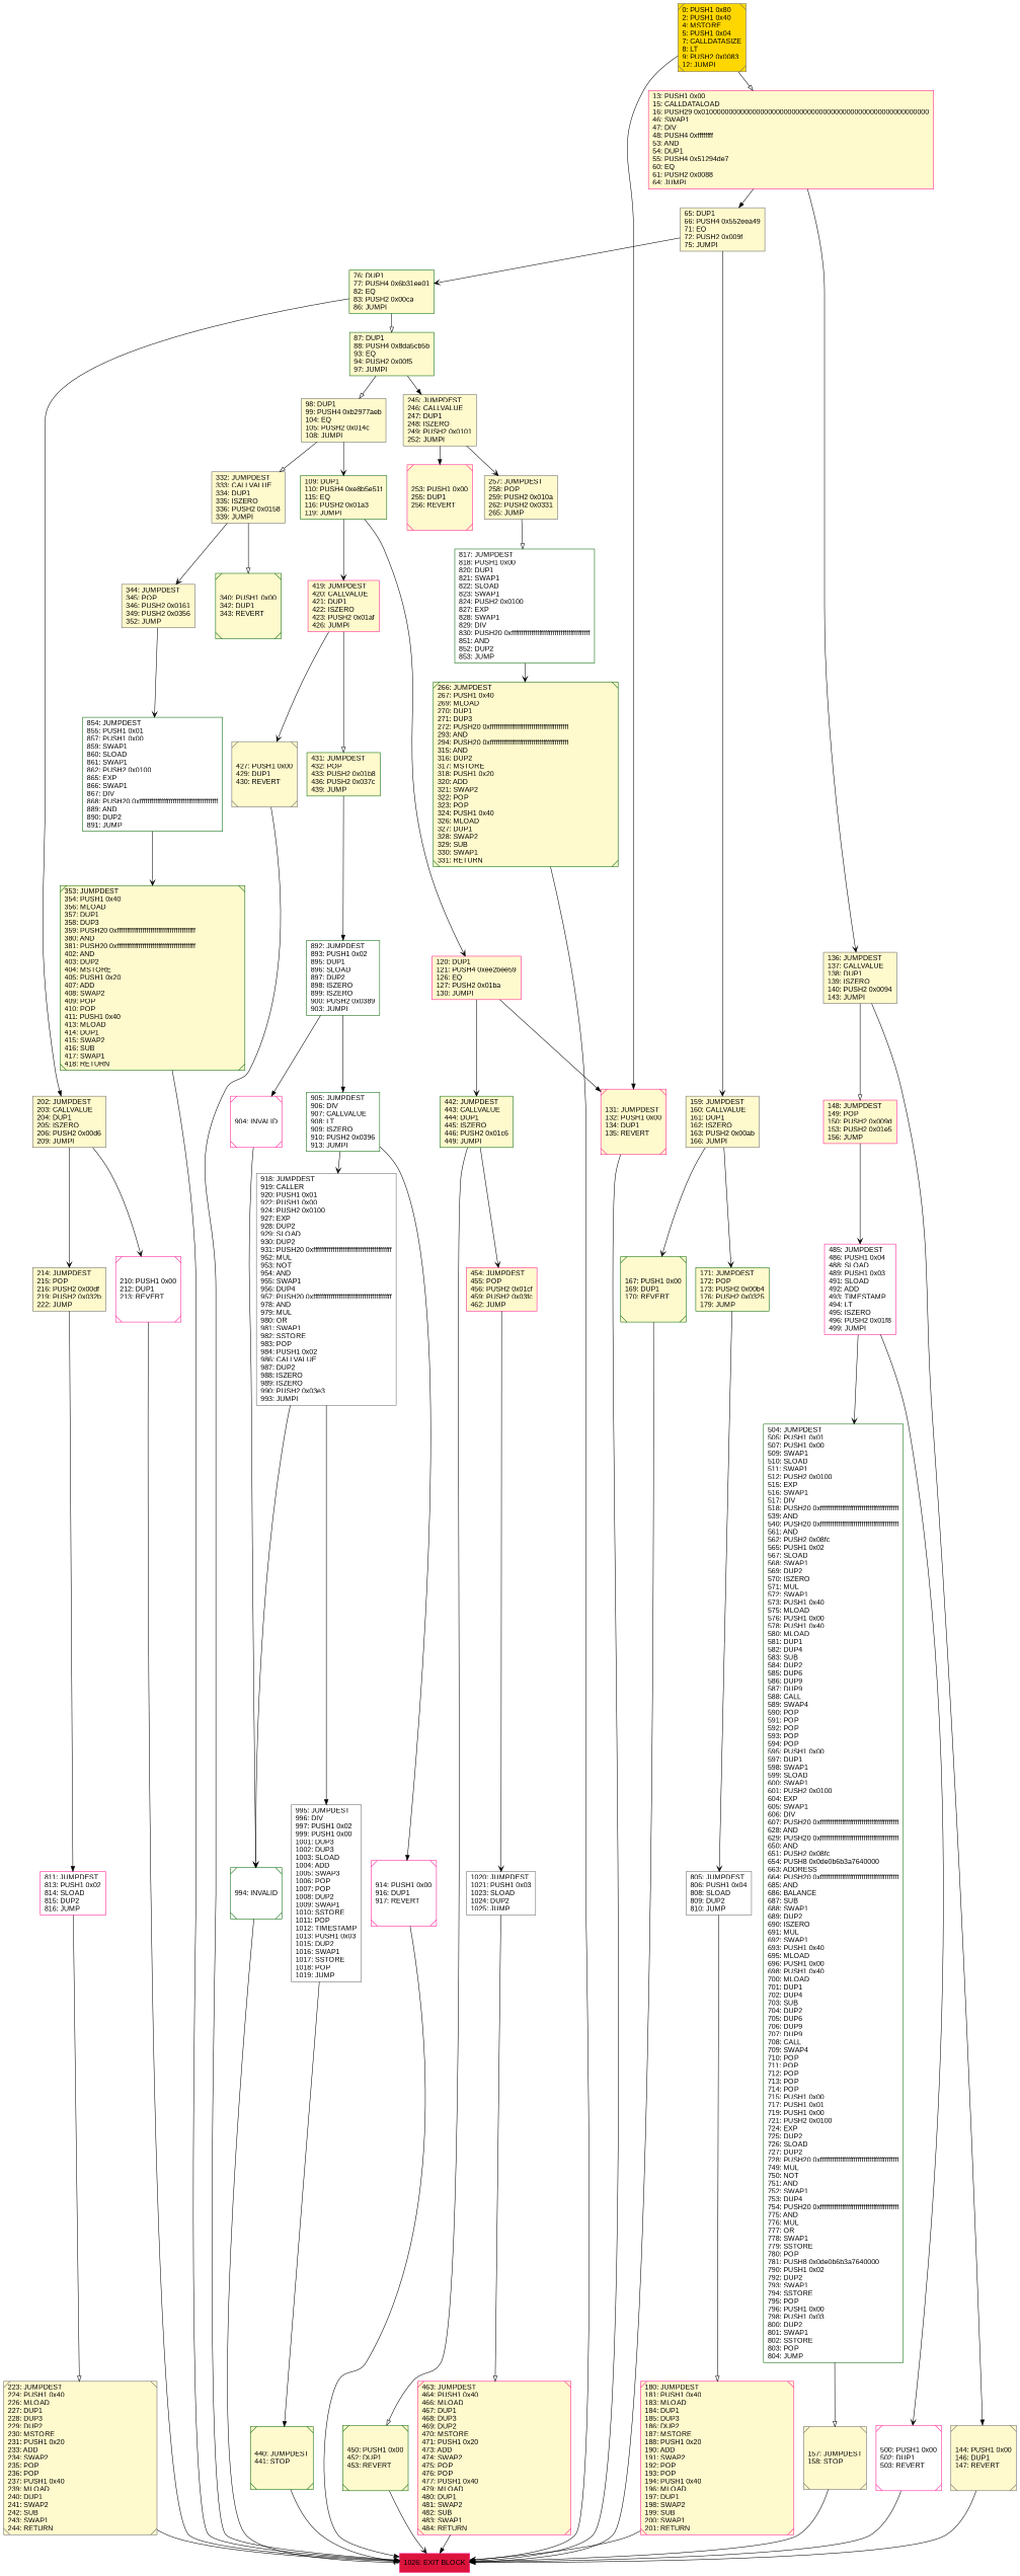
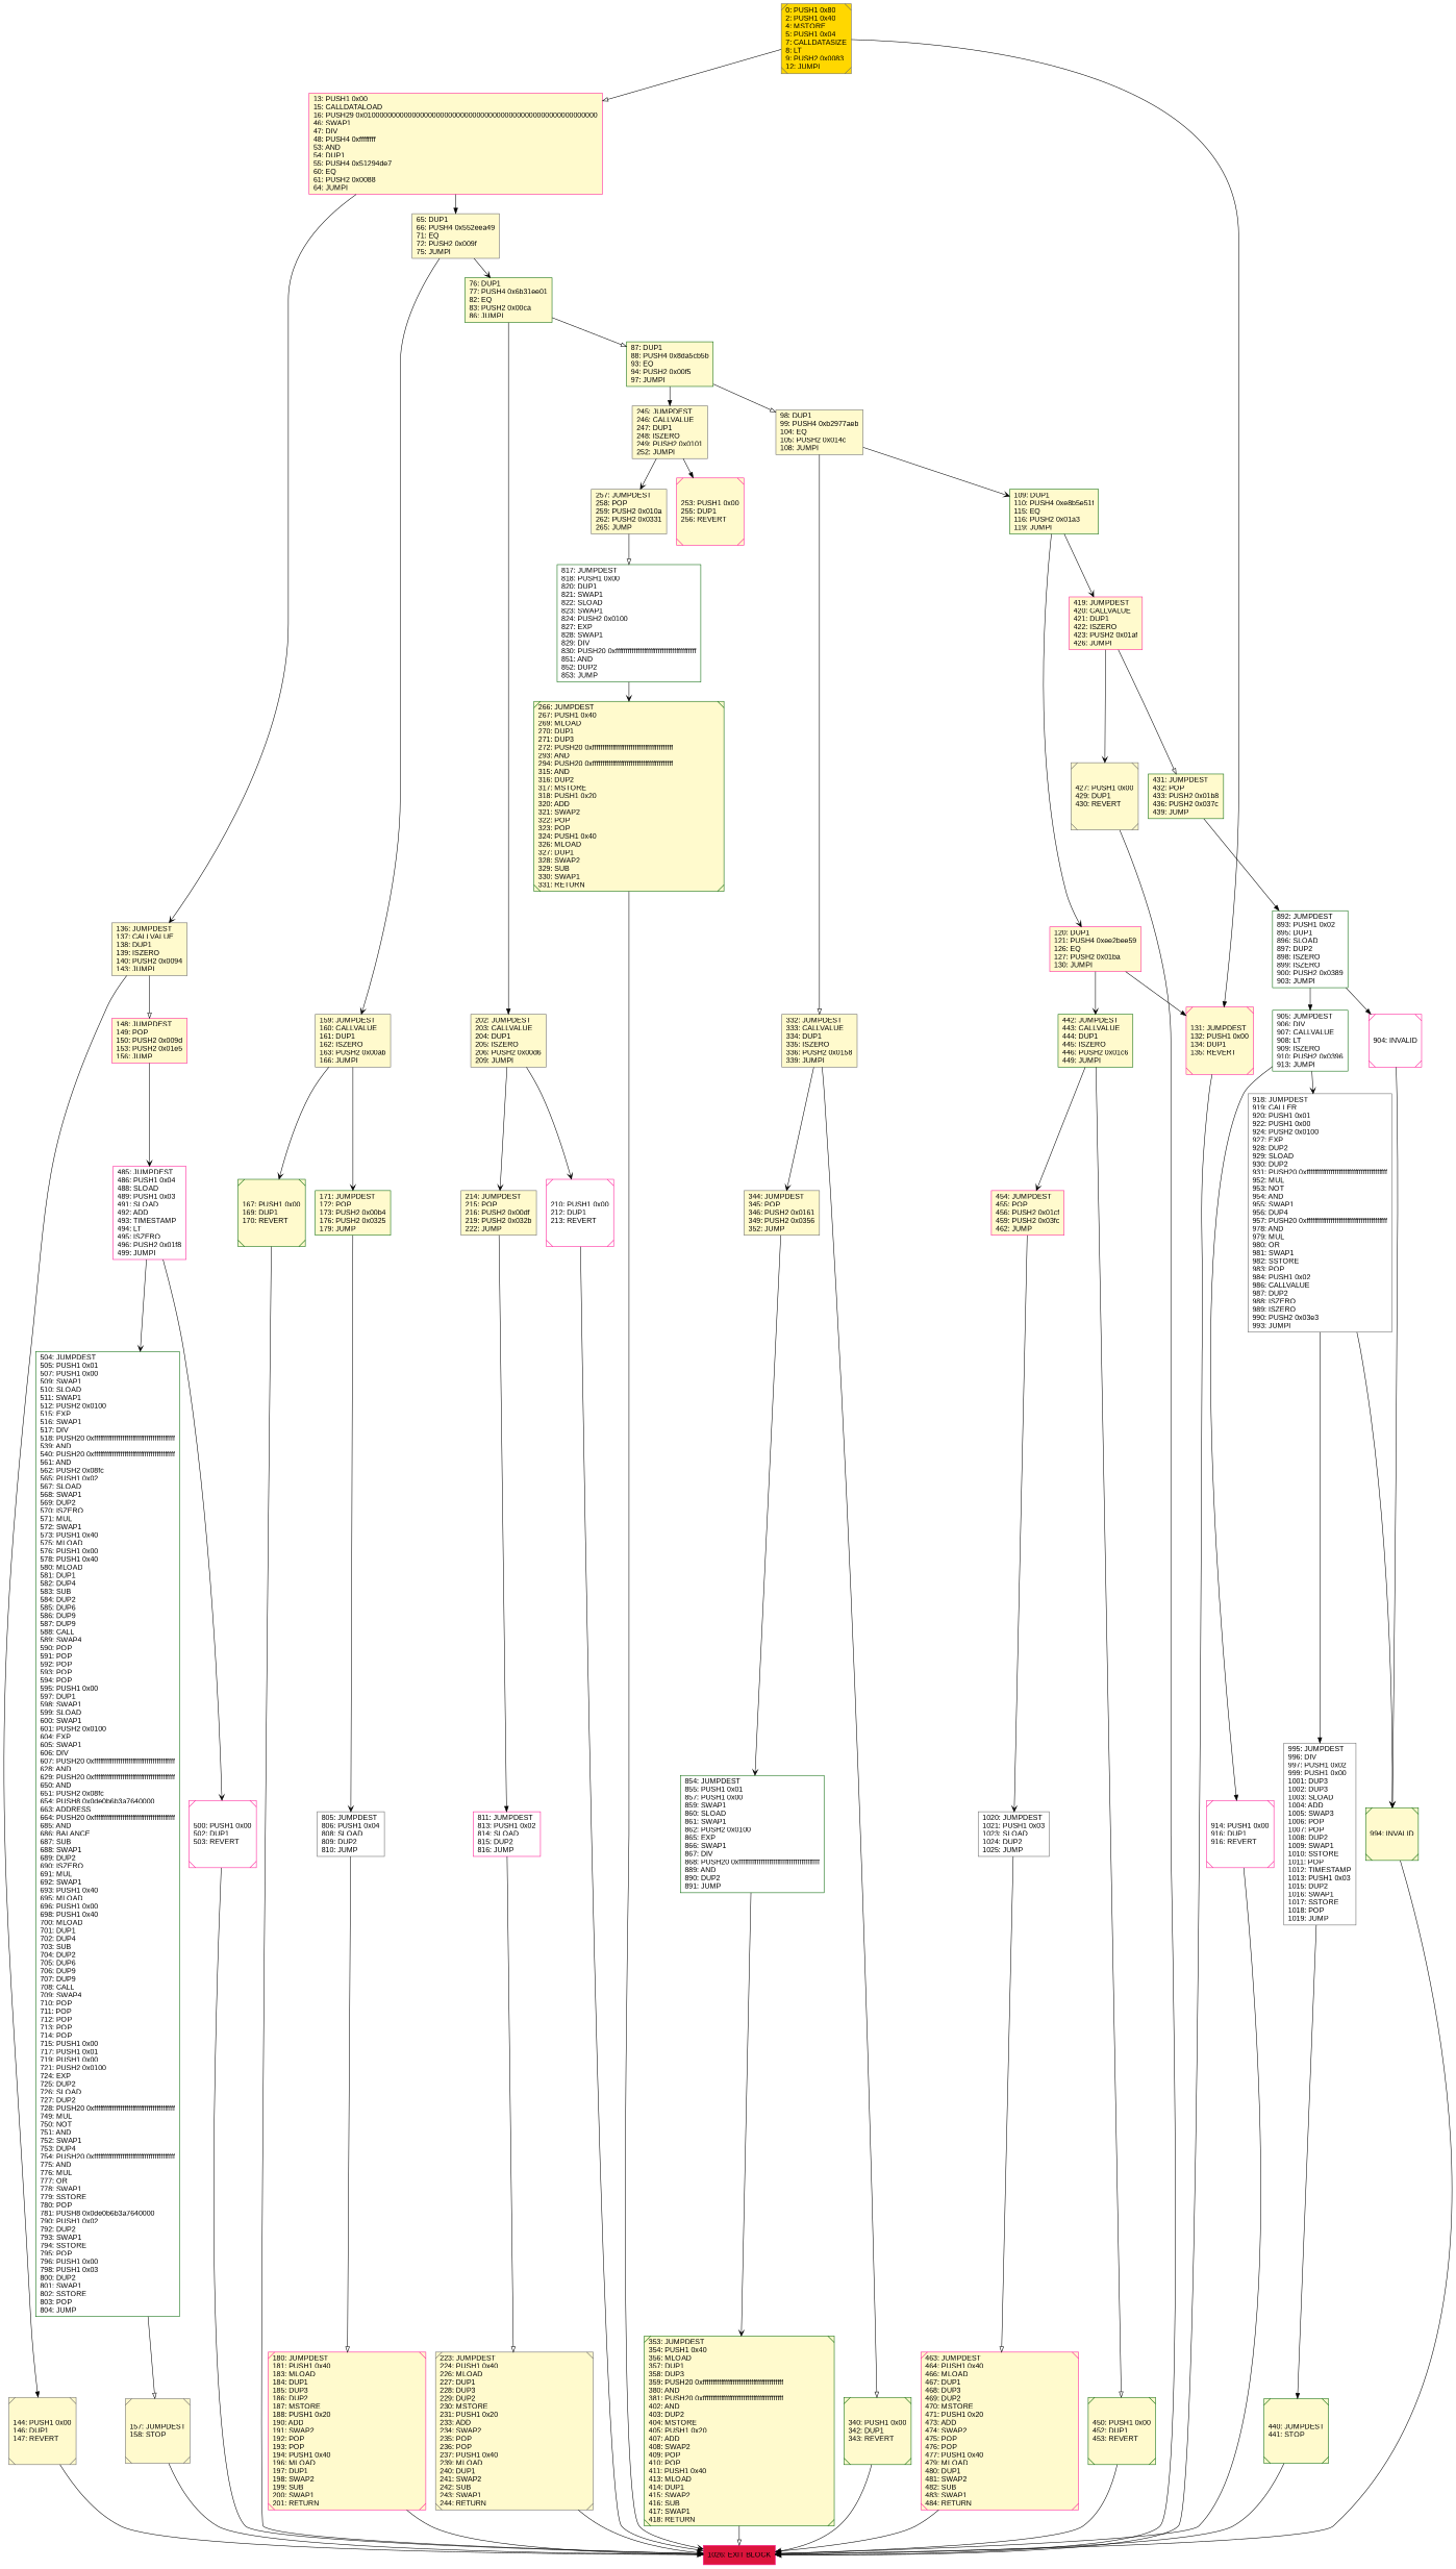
  digraph {
    rankdir=UD
    node [color=gray40 fillcolor=lemonchiffon fontcolor=black fontname=arial shape=box style=filled]
    edge [arrowhead=vee]
    n1 [color=deeppink fillcolor=crimson label="1026: EXIT BLOCK\l"]
    n2 [color=deeppink label="131: JUMPDEST\l132: PUSH1 0x00\l134: DUP1\l135: REVERT\l" shape=Msquare]
    n3 [color=darkgreen label="167: PUSH1 0x00\l169: DUP1\l170: REVERT\l" shape=Msquare]
    n4 [color=deeppink label="180: JUMPDEST\l181: PUSH1 0x40\l183: MLOAD\l184: DUP1\l185: DUP3\l186: DUP2\l187: MSTORE\l188: PUSH1 0x20\l190: ADD\l191: SWAP2\l192: POP\l193: POP\l194: PUSH1 0x40\l196: MLOAD\l197: DUP1\l198: SWAP2\l199: SUB\l200: SWAP1\l201: RETURN\l" shape=Msquare]
    n5 [color=darkgreen fillcolor=white label="817: JUMPDEST\l818: PUSH1 0x00\l820: DUP1\l821: SWAP1\l822: SLOAD\l823: SWAP1\l824: PUSH2 0x0100\l827: EXP\l828: SWAP1\l829: DIV\l830: PUSH20 0xffffffffffffffffffffffffffffffffffffffff\l851: AND\l852: DUP2\l853: JUMP\l"]
    n6 [color=darkgreen label="266: JUMPDEST\l267: PUSH1 0x40\l269: MLOAD\l270: DUP1\l271: DUP3\l272: PUSH20 0xffffffffffffffffffffffffffffffffffffffff\l293: AND\l294: PUSH20 0xffffffffffffffffffffffffffffffffffffffff\l315: AND\l316: DUP2\l317: MSTORE\l318: PUSH1 0x20\l320: ADD\l321: SWAP2\l322: POP\l323: POP\l324: PUSH1 0x40\l326: MLOAD\l327: DUP1\l328: SWAP2\l329: SUB\l330: SWAP1\l331: RETURN\l" shape=Msquare]
    n7 [label="98: DUP1\l99: PUSH4 0xb2977aeb\l104: EQ\l105: PUSH2 0x014c\l108: JUMPI\l"]
    n8 [color=darkgreen label="109: DUP1\l110: PUSH4 0xe8b5e51f\l115: EQ\l116: PUSH2 0x01a3\l119: JUMPI\l"]
    n9 [label="332: JUMPDEST\l333: CALLVALUE\l334: DUP1\l335: ISZERO\l336: PUSH2 0x0158\l339: JUMPI\l"]
    n10 [color=deeppink label="120: DUP1\l121: PUSH4 0xee2bee59\l126: EQ\l127: PUSH2 0x01ba\l130: JUMPI\l"]
    n11 [color=deeppink label="419: JUMPDEST\l420: CALLVALUE\l421: DUP1\l422: ISZERO\l423: PUSH2 0x01af\l426: JUMPI\l"]
    n12 [color=darkgreen label="340: PUSH1 0x00\l342: DUP1\l343: REVERT\l" shape=Msquare]
    n13 [label="344: JUMPDEST\l345: POP\l346: PUSH2 0x0161\l349: PUSH2 0x0356\l352: JUMP\l"]
    n14 [label="157: JUMPDEST\l158: STOP\l" shape=Msquare]
    n15 [label="427: PUSH1 0x00\l429: DUP1\l430: REVERT\l" shape=Msquare]
    n16 [color=darkgreen label="442: JUMPDEST\l443: CALLVALUE\l444: DUP1\l445: ISZERO\l446: PUSH2 0x01c6\l449: JUMPI\l"]
    n17 [color=darkgreen label="431: JUMPDEST\l432: POP\l433: PUSH2 0x01b8\l436: PUSH2 0x037c\l439: JUMP\l"]
    n18 [color=darkgreen label="76: DUP1\l77: PUSH4 0x6b31ee01\l82: EQ\l83: PUSH2 0x00ca\l86: JUMPI\l"]
    n19 [color=darkgreen label="87: DUP1\l88: PUSH4 0x8da5cb5b\l93: EQ\l94: PUSH2 0x00f5\l97: JUMPI\l"]
    n20 [label="202: JUMPDEST\l203: CALLVALUE\l204: DUP1\l205: ISZERO\l206: PUSH2 0x00d6\l209: JUMPI\l"]
    n21 [label="245: JUMPDEST\l246: CALLVALUE\l247: DUP1\l248: ISZERO\l249: PUSH2 0x0101\l252: JUMPI\l"]
    n22 [label="214: JUMPDEST\l215: POP\l216: PUSH2 0x00df\l219: PUSH2 0x032b\l222: JUMP\l"]
    n23 [color=deeppink fillcolor=white label="210: PUSH1 0x00\l212: DUP1\l213: REVERT\l" shape=Msquare]
    n24 [fillcolor=white label="918: JUMPDEST\l919: CALLER\l920: PUSH1 0x01\l922: PUSH1 0x00\l924: PUSH2 0x0100\l927: EXP\l928: DUP2\l929: SLOAD\l930: DUP2\l931: PUSH20 0xffffffffffffffffffffffffffffffffffffffff\l952: MUL\l953: NOT\l954: AND\l955: SWAP1\l956: DUP4\l957: PUSH20 0xffffffffffffffffffffffffffffffffffffffff\l978: AND\l979: MUL\l980: OR\l981: SWAP1\l982: SSTORE\l983: POP\l984: PUSH1 0x02\l986: CALLVALUE\l987: DUP2\l988: ISZERO\l989: ISZERO\l990: PUSH2 0x03e3\l993: JUMPI\l"]
-   n25 [color=darkgreen fillcolor=white label="994: INVALID\l" shape=Msquare]
+   n25 [color=darkgreen label="994: INVALID\l" shape=Msquare]
    n26 [fillcolor=white label="995: JUMPDEST\l996: DIV\l997: PUSH1 0x02\l999: PUSH1 0x00\l1001: DUP3\l1002: DUP3\l1003: SLOAD\l1004: ADD\l1005: SWAP3\l1006: POP\l1007: POP\l1008: DUP2\l1009: SWAP1\l1010: SSTORE\l1011: POP\l1012: TIMESTAMP\l1013: PUSH1 0x03\l1015: DUP2\l1016: SWAP1\l1017: SSTORE\l1018: POP\l1019: JUMP\l"]
    n27 [color=darkgreen label="440: JUMPDEST\l441: STOP\l" shape=Msquare]
    n28 [color=deeppink label="148: JUMPDEST\l149: POP\l150: PUSH2 0x009d\l153: PUSH2 0x01e5\l156: JUMP\l"]
    n29 [color=deeppink fillcolor=white label="485: JUMPDEST\l486: PUSH1 0x04\l488: SLOAD\l489: PUSH1 0x03\l491: SLOAD\l492: ADD\l493: TIMESTAMP\l494: LT\l495: ISZERO\l496: PUSH2 0x01f8\l499: JUMPI\l"]
    n30 [color=darkgreen fillcolor=white label="504: JUMPDEST\l505: PUSH1 0x01\l507: PUSH1 0x00\l509: SWAP1\l510: SLOAD\l511: SWAP1\l512: PUSH2 0x0100\l515: EXP\l516: SWAP1\l517: DIV\l518: PUSH20 0xffffffffffffffffffffffffffffffffffffffff\l539: AND\l540: PUSH20 0xffffffffffffffffffffffffffffffffffffffff\l561: AND\l562: PUSH2 0x08fc\l565: PUSH1 0x02\l567: SLOAD\l568: SWAP1\l569: DUP2\l570: ISZERO\l571: MUL\l572: SWAP1\l573: PUSH1 0x40\l575: MLOAD\l576: PUSH1 0x00\l578: PUSH1 0x40\l580: MLOAD\l581: DUP1\l582: DUP4\l583: SUB\l584: DUP2\l585: DUP6\l586: DUP9\l587: DUP9\l588: CALL\l589: SWAP4\l590: POP\l591: POP\l592: POP\l593: POP\l594: POP\l595: PUSH1 0x00\l597: DUP1\l598: SWAP1\l599: SLOAD\l600: SWAP1\l601: PUSH2 0x0100\l604: EXP\l605: SWAP1\l606: DIV\l607: PUSH20 0xffffffffffffffffffffffffffffffffffffffff\l628: AND\l629: PUSH20 0xffffffffffffffffffffffffffffffffffffffff\l650: AND\l651: PUSH2 0x08fc\l654: PUSH8 0x0de0b6b3a7640000\l663: ADDRESS\l664: PUSH20 0xffffffffffffffffffffffffffffffffffffffff\l685: AND\l686: BALANCE\l687: SUB\l688: SWAP1\l689: DUP2\l690: ISZERO\l691: MUL\l692: SWAP1\l693: PUSH1 0x40\l695: MLOAD\l696: PUSH1 0x00\l698: PUSH1 0x40\l700: MLOAD\l701: DUP1\l702: DUP4\l703: SUB\l704: DUP2\l705: DUP6\l706: DUP9\l707: DUP9\l708: CALL\l709: SWAP4\l710: POP\l711: POP\l712: POP\l713: POP\l714: POP\l715: PUSH1 0x00\l717: PUSH1 0x01\l719: PUSH1 0x00\l721: PUSH2 0x0100\l724: EXP\l725: DUP2\l726: SLOAD\l727: DUP2\l728: PUSH20 0xffffffffffffffffffffffffffffffffffffffff\l749: MUL\l750: NOT\l751: AND\l752: SWAP1\l753: DUP4\l754: PUSH20 0xffffffffffffffffffffffffffffffffffffffff\l775: AND\l776: MUL\l777: OR\l778: SWAP1\l779: SSTORE\l780: POP\l781: PUSH8 0x0de0b6b3a7640000\l790: PUSH1 0x02\l792: DUP2\l793: SWAP1\l794: SSTORE\l795: POP\l796: PUSH1 0x00\l798: PUSH1 0x03\l800: DUP2\l801: SWAP1\l802: SSTORE\l803: POP\l804: JUMP\l"]
    n31 [color=deeppink fillcolor=white label="500: PUSH1 0x00\l502: DUP1\l503: REVERT\l" shape=Msquare]
    n32 [fillcolor=gold label="0: PUSH1 0x80\l2: PUSH1 0x40\l4: MSTORE\l5: PUSH1 0x04\l7: CALLDATASIZE\l8: LT\l9: PUSH2 0x0083\l12: JUMPI\l" shape=Msquare]
    n33 [color=deeppink label="13: PUSH1 0x00\l15: CALLDATALOAD\l16: PUSH29 0x0100000000000000000000000000000000000000000000000000000000\l46: SWAP1\l47: DIV\l48: PUSH4 0xffffffff\l53: AND\l54: DUP1\l55: PUSH4 0x51294de7\l60: EQ\l61: PUSH2 0x0088\l64: JUMPI\l"]
    n34 [label="136: JUMPDEST\l137: CALLVALUE\l138: DUP1\l139: ISZERO\l140: PUSH2 0x0094\l143: JUMPI\l"]
    n35 [label="65: DUP1\l66: PUSH4 0x552eea49\l71: EQ\l72: PUSH2 0x009f\l75: JUMPI\l"]
    n36 [label="144: PUSH1 0x00\l146: DUP1\l147: REVERT\l" shape=Msquare]
    n37 [label="257: JUMPDEST\l258: POP\l259: PUSH2 0x010a\l262: PUSH2 0x0331\l265: JUMP\l"]
    n38 [color=deeppink label="253: PUSH1 0x00\l255: DUP1\l256: REVERT\l" shape=Msquare]
    n39 [color=darkgreen fillcolor=white label="892: JUMPDEST\l893: PUSH1 0x02\l895: DUP1\l896: SLOAD\l897: DUP2\l898: ISZERO\l899: ISZERO\l900: PUSH2 0x0389\l903: JUMPI\l"]
    n40 [color=deeppink fillcolor=white label="904: INVALID\l" shape=Msquare]
    n41 [color=darkgreen fillcolor=white label="905: JUMPDEST\l906: DIV\l907: CALLVALUE\l908: LT\l909: ISZERO\l910: PUSH2 0x0396\l913: JUMPI\l"]
    n42 [color=darkgreen label="353: JUMPDEST\l354: PUSH1 0x40\l356: MLOAD\l357: DUP1\l358: DUP3\l359: PUSH20 0xffffffffffffffffffffffffffffffffffffffff\l380: AND\l381: PUSH20 0xffffffffffffffffffffffffffffffffffffffff\l402: AND\l403: DUP2\l404: MSTORE\l405: PUSH1 0x20\l407: ADD\l408: SWAP2\l409: POP\l410: POP\l411: PUSH1 0x40\l413: MLOAD\l414: DUP1\l415: SWAP2\l416: SUB\l417: SWAP1\l418: RETURN\l" shape=Msquare]
-   n43 [color=deeppink fillcolor=white label="914: PUSH1 0x00\l916: DUP1\l917: REVERT\l" shape=Msquare]
+   n43 [color=deeppink fillcolor=white label="914: PUSH1 0x00\l916: DUP1\l916: REVERT\l" shape=Msquare]
    n44 [color=deeppink label="454: JUMPDEST\l455: POP\l456: PUSH2 0x01cf\l459: PUSH2 0x03fc\l462: JUMP\l"]
    n45 [color=darkgreen label="450: PUSH1 0x00\l452: DUP1\l453: REVERT\l" shape=Msquare]
    n46 [color=darkgreen label="171: JUMPDEST\l172: POP\l173: PUSH2 0x00b4\l176: PUSH2 0x0325\l179: JUMP\l"]
    n47 [fillcolor=white label="805: JUMPDEST\l806: PUSH1 0x04\l808: SLOAD\l809: DUP2\l810: JUMP\l"]
    n48 [fillcolor=white label="1020: JUMPDEST\l1021: PUSH1 0x03\l1023: SLOAD\l1024: DUP2\l1025: JUMP\l"]
    n49 [color=deeppink label="463: JUMPDEST\l464: PUSH1 0x40\l466: MLOAD\l467: DUP1\l468: DUP3\l469: DUP2\l470: MSTORE\l471: PUSH1 0x20\l473: ADD\l474: SWAP2\l475: POP\l476: POP\l477: PUSH1 0x40\l479: MLOAD\l480: DUP1\l481: SWAP2\l482: SUB\l483: SWAP1\l484: RETURN\l" shape=Msquare]
    n50 [color=darkgreen fillcolor=white label="854: JUMPDEST\l855: PUSH1 0x01\l857: PUSH1 0x00\l859: SWAP1\l860: SLOAD\l861: SWAP1\l862: PUSH2 0x0100\l865: EXP\l866: SWAP1\l867: DIV\l868: PUSH20 0xffffffffffffffffffffffffffffffffffffffff\l889: AND\l890: DUP2\l891: JUMP\l"]
    n51 [color=deeppink fillcolor=white label="811: JUMPDEST\l813: PUSH1 0x02\l814: SLOAD\l815: DUP2\l816: JUMP\l"]
    n52 [label="223: JUMPDEST\l224: PUSH1 0x40\l226: MLOAD\l227: DUP1\l228: DUP3\l229: DUP2\l230: MSTORE\l231: PUSH1 0x20\l233: ADD\l234: SWAP2\l235: POP\l236: POP\l237: PUSH1 0x40\l239: MLOAD\l240: DUP1\l241: SWAP2\l242: SUB\l243: SWAP1\l244: RETURN\l" shape=Msquare]
    n53 [label="159: JUMPDEST\l160: CALLVALUE\l161: DUP1\l162: ISZERO\l163: PUSH2 0x00ab\l166: JUMPI\l"]
    n2 -> n1 [arrowhead=normal]
    n3 -> n1
    n4 -> n1
    n5 -> n6
    n6 -> n1
    n7 -> n8
    n7 -> n9 [arrowhead=onormal]
    n8 -> n10
    n8 -> n11
    n9 -> n12 [arrowhead=onormal]
    n9 -> n13
    n10 -> n2 [arrowhead=normal]
    n10 -> n16
    n11 -> n15
    n11 -> n17 [arrowhead=onormal]
+   n12 -> n1
    n13 -> n50
    n14 -> n1 [arrowhead=onormal]
    n15 -> n1
    n16 -> n44
    n16 -> n45 [arrowhead=onormal]
    n17 -> n39 [arrowhead=normal]
    n18 -> n19 [arrowhead=onormal]
    n18 -> n20 [arrowhead=normal]
    n19 -> n7 [arrowhead=onormal]
    n19 -> n21 [arrowhead=normal]
    n20 -> n22
    n20 -> n23
    n21 -> n37
    n21 -> n38 [arrowhead=normal]
    n22 -> n51 [arrowhead=normal]
    n23 -> n1 [arrowhead=normal]
    n24 -> n25
    n24 -> n26 [arrowhead=normal]
    n25 -> n1 [arrowhead=onormal]
    n26 -> n27 [arrowhead=normal]
    n27 -> n1
    n28 -> n29
    n29 -> n30
    n29 -> n31
    n30 -> n14 [arrowhead=onormal]
    n31 -> n1 [arrowhead=normal]
    n32 -> n2 [arrowhead=normal]
    n32 -> n33 [arrowhead=onormal]
    n33 -> n34
    n33 -> n35 [arrowhead=normal]
    n34 -> n28 [arrowhead=onormal]
    n34 -> n36 [arrowhead=normal]
    n35 -> n18
    n35 -> n53
    n36 -> n1 [arrowhead=onormal]
    n37 -> n5 [arrowhead=onormal]
    n39 -> n40 [arrowhead=normal]
    n39 -> n41 [arrowhead=normal]
    n40 -> n25
    n41 -> n24
    n41 -> n43 [arrowhead=normal]
    n42 -> n1 [arrowhead=onormal]
    n43 -> n1 [arrowhead=normal]
    n44 -> n48
    n45 -> n1
    n46 -> n47
    n47 -> n4 [arrowhead=onormal]
    n48 -> n49 [arrowhead=onormal]
    n49 -> n1 [arrowhead=normal]
    n50 -> n42
    n51 -> n52 [arrowhead=onormal]
    n52 -> n1 [arrowhead=normal]
    n53 -> n3
    n53 -> n46
  }
